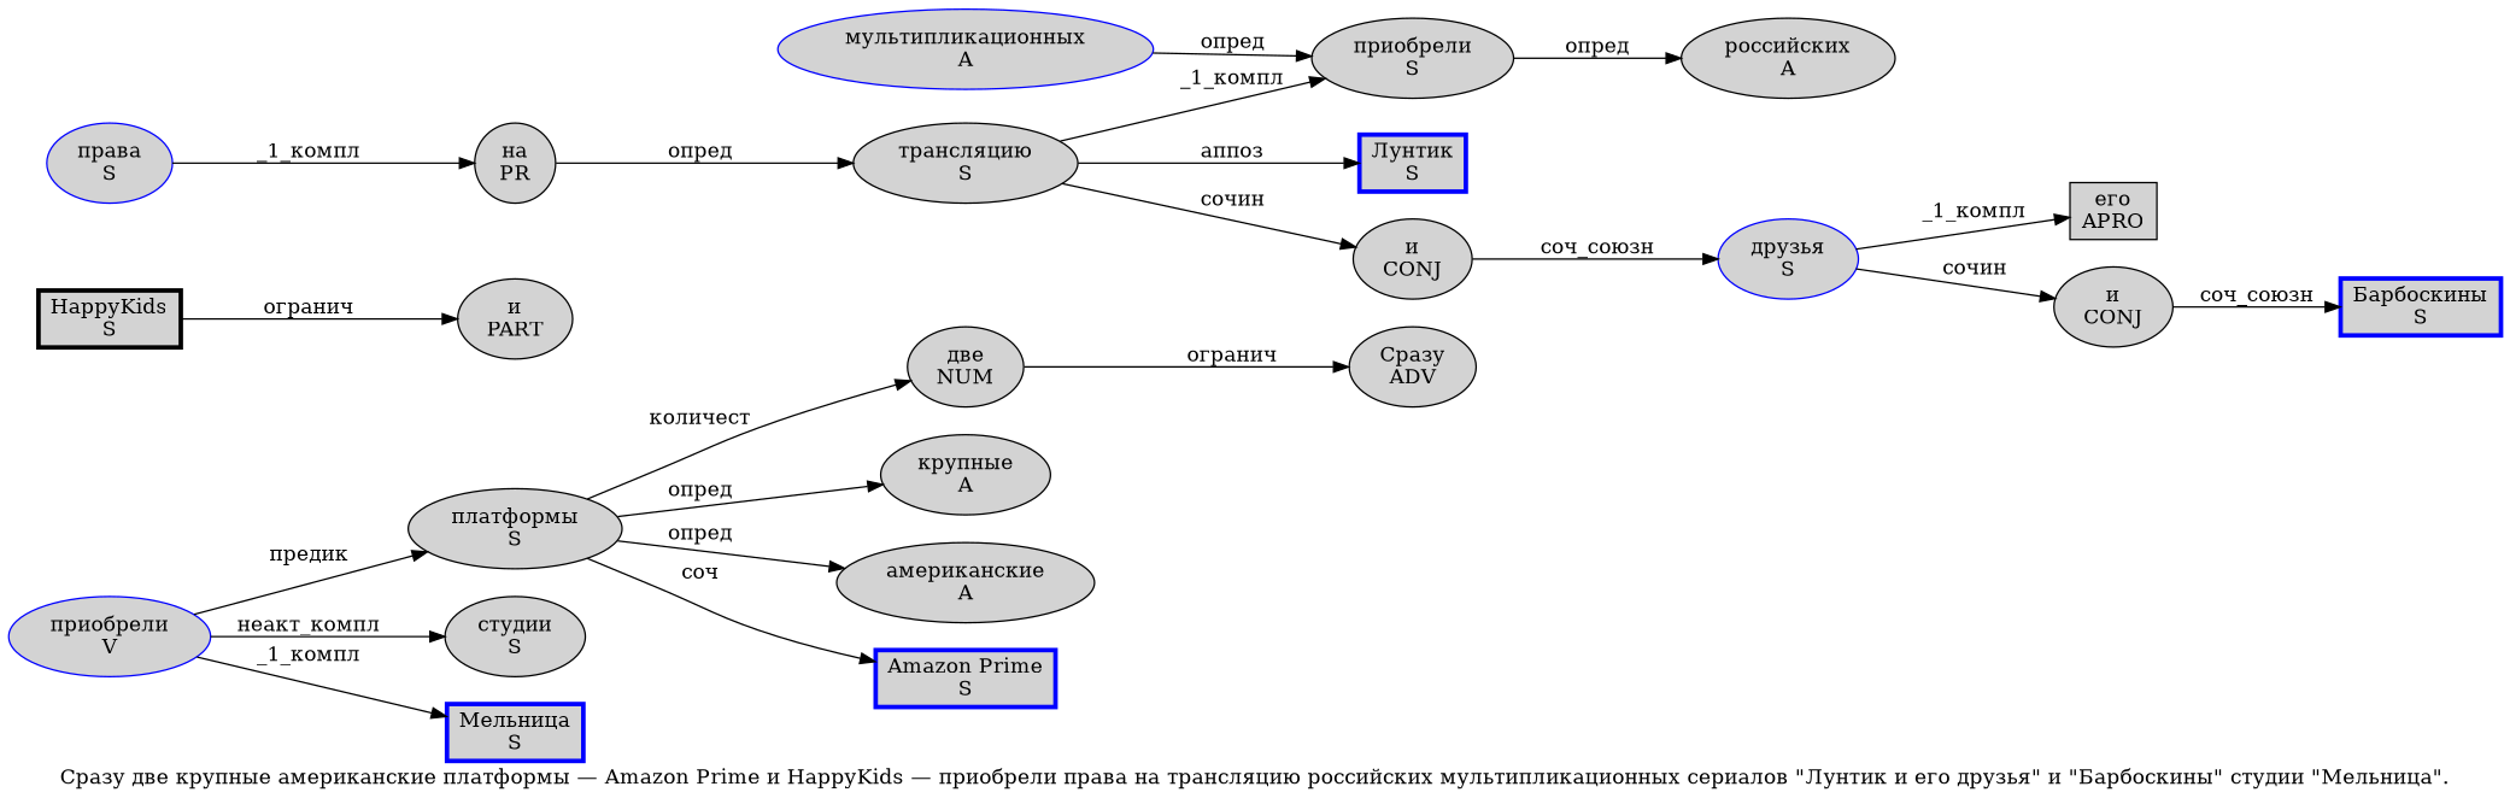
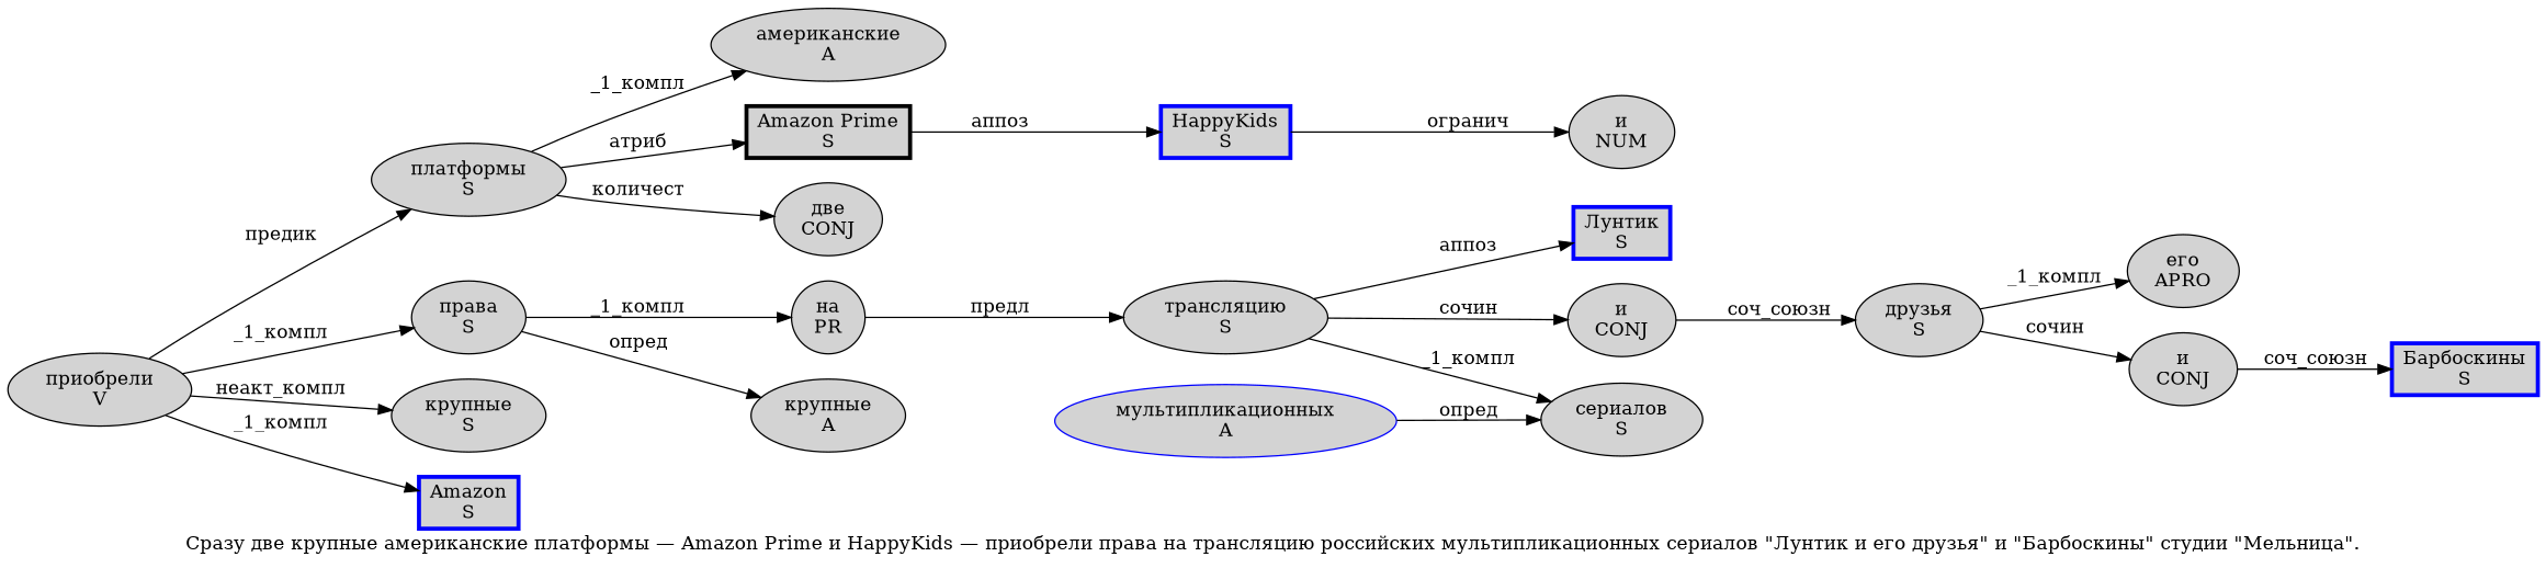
  digraph {
    label="Сразу две крупные американские платформы — Amazon Prime и HappyKids — приобрели права на трансляцию российских мультипликационных сериалов \"Лунтик и его друзья\" и \"Барбоскины\" студии \"Мельница\"."
    rankdir=LR
    node [fillcolor=lightgray penwidth=1 shape=ellipse style=filled]
-   n1 [label="Сразу\nADV"]
-   n2 [label="две\nNUM"]
+   n2 [label="две\nCONJ"]
    n3 [label="крупные\nA"]
    n4 [label="американские\nA"]
    n5 [label="платформы\nS"]
-   n6 [color=blue label="Amazon Prime\nS" penwidth=3 shape=box]
-   n7 [color=black label="HappyKids\nS" penwidth=3 shape=box]
-   n8 [label="и\nPART"]
-   n9 [label="приобрели\nV" color=blue]
-   n10 [label="права\nS" color=blue]
-   n11 [label="студии\nS"]
-   n12 [color=blue label="Мельница\nS" penwidth=3 shape=box]
+   n6 [color=black label="Amazon Prime\nS" penwidth=3 shape=box]
+   n7 [color=blue label="HappyKids\nS" penwidth=3 shape=box]
+   n8 [label="и\nNUM"]
+   n9 [label="приобрели\nV"]
+   n10 [label="права\nS"]
+   n11 [label="крупные\nS"]
+   n12 [color=blue label="Amazon\nS" penwidth=3 shape=box]
    n13 [label="на\nPR"]
    n14 [label="трансляцию\nS"]
-   n15 [label="приобрели\nS"]
+   n15 [label="сериалов\nS"]
    n16 [color=blue label="Лунтик\nS" penwidth=3 shape=box]
    n17 [label="и\nCONJ"]
-   n18 [label="российских\nA"]
-   n19 [label="друзья\nS" color=blue]
+   n19 [label="друзья\nS"]
    n20 [color=blue label="мультипликационных\nA"]
-   n21 [label="его\nAPRO" shape=box]
+   n21 [label="его\nAPRO"]
    n22 [label="и\nCONJ"]
    n23 [color=blue label="Барбоскины\nS" penwidth=3 shape=box]
-   n2 -> n1 [label="огранич"]
    n5 -> n2 [label="количест"]
-   n5 -> n3 [label="опред"]
-   n5 -> n4 [label="опред"]
-   n5 -> n6 [label="соч"]
+   n10 -> n3 [label="опред"]
+   n5 -> n4 [label="_1_компл"]
+   n5 -> n6 [label="атриб"]
+   n6 -> n7 [label="аппоз"]
    n7 -> n8 [label="огранич"]
    n9 -> n5 [label="предик"]
+   n9 -> n10 [label="_1_компл"]
    n9 -> n11 [label="неакт_компл"]
    n9 -> n12 [label="_1_компл"]
    n10 -> n13 [label="_1_компл"]
-   n13 -> n14 [label="опред"]
+   n13 -> n14 [label="предл"]
    n14 -> n15 [label="_1_компл"]
    n14 -> n16 [label="аппоз"]
    n14 -> n17 [label="сочин"]
-   n15 -> n18 [label="опред"]
    n17 -> n19 [label="соч_союзн"]
    n19 -> n21 [label="_1_компл"]
    n19 -> n22 [label="сочин"]
    n20 -> n15 [label="опред"]
    n22 -> n23 [label="соч_союзн"]
  }
